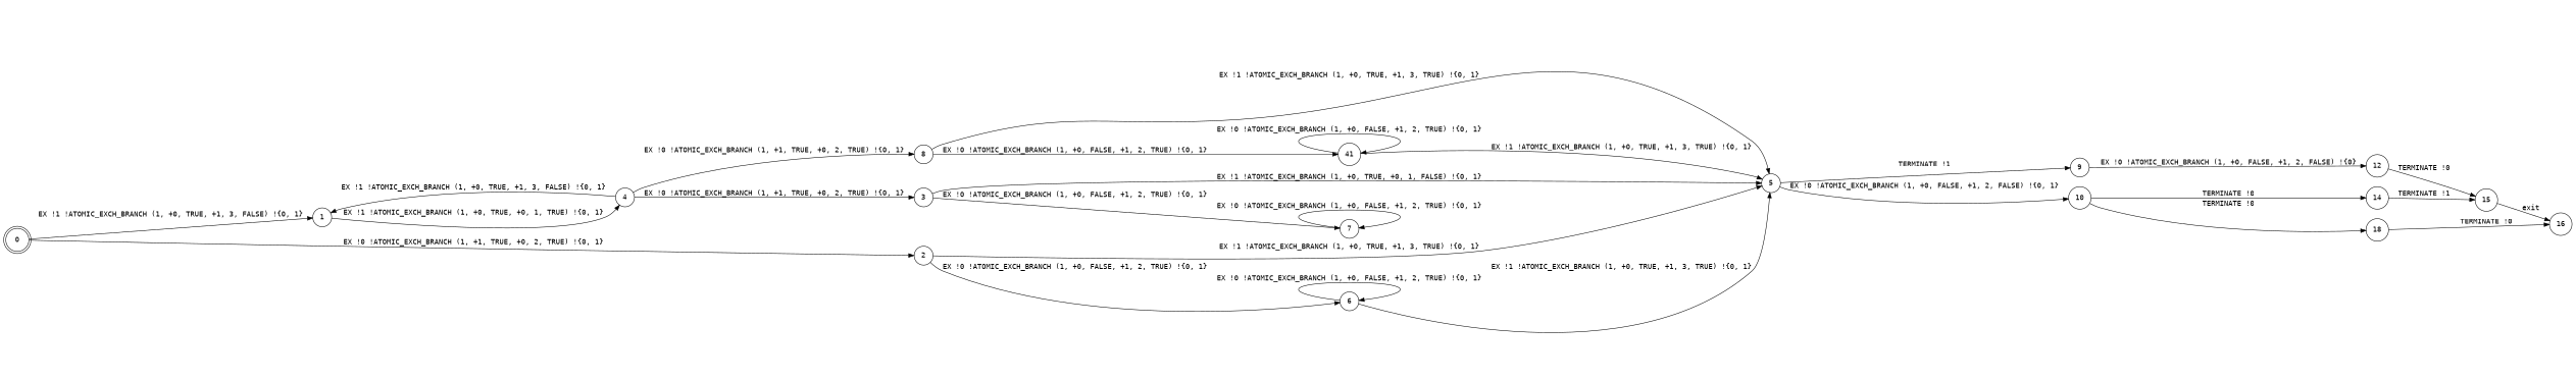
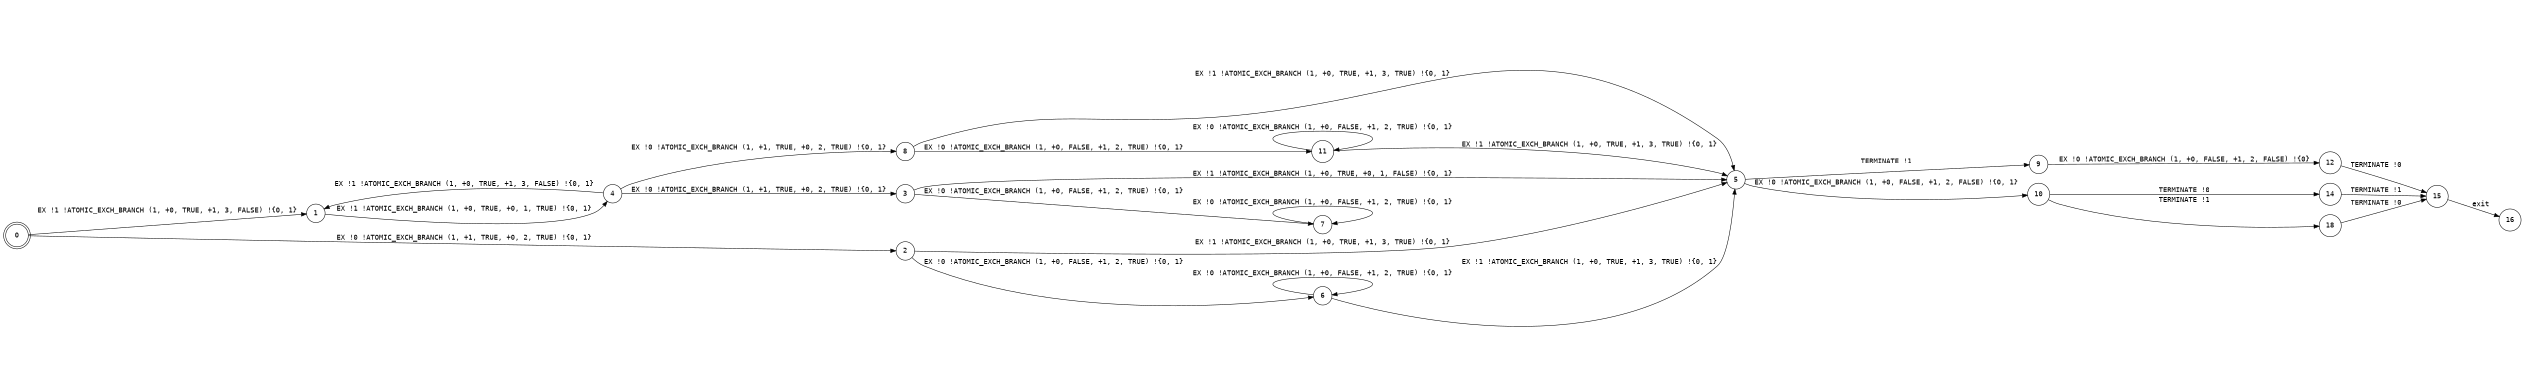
  digraph {
    fontname="DejaVu Sans Mono"
    rankdir=LR
    node [fontname="DejaVu Sans Mono" shape=circle]
    edge [fontname="DejaVu Sans Mono"]
    0 [peripheries=2]
    1
    2
    4
    5
    6
    3
    7
    8
    9
    10
-   11 [label=41]
+   11
    12
    n14 [label=18]
    14
    15
    16
    0 -> 1 [label="EX !1 !ATOMIC_EXCH_BRANCH (1, +0, TRUE, +1, 3, FALSE) !{0, 1}"]
    0 -> 2 [label="EX !0 !ATOMIC_EXCH_BRANCH (1, +1, TRUE, +0, 2, TRUE) !{0, 1}"]
    1 -> 4 [label="EX !1 !ATOMIC_EXCH_BRANCH (1, +0, TRUE, +0, 1, TRUE) !{0, 1}"]
    2 -> 5 [label="EX !1 !ATOMIC_EXCH_BRANCH (1, +0, TRUE, +1, 3, TRUE) !{0, 1}"]
    2 -> 6 [label="EX !0 !ATOMIC_EXCH_BRANCH (1, +0, FALSE, +1, 2, TRUE) !{0, 1}"]
    4 -> 1 [label="EX !1 !ATOMIC_EXCH_BRANCH (1, +0, TRUE, +1, 3, FALSE) !{0, 1}"]
    4 -> 3 [label="EX !0 !ATOMIC_EXCH_BRANCH (1, +1, TRUE, +0, 2, TRUE) !{0, 1}"]
    4 -> 8 [label="EX !0 !ATOMIC_EXCH_BRANCH (1, +1, TRUE, +0, 2, TRUE) !{0, 1}"]
    5 -> 9 [label="TERMINATE !1"]
    5 -> 10 [label="EX !0 !ATOMIC_EXCH_BRANCH (1, +0, FALSE, +1, 2, FALSE) !{0, 1}"]
    6 -> 5 [label="EX !1 !ATOMIC_EXCH_BRANCH (1, +0, TRUE, +1, 3, TRUE) !{0, 1}"]
    6 -> 6 [label="EX !0 !ATOMIC_EXCH_BRANCH (1, +0, FALSE, +1, 2, TRUE) !{0, 1}"]
    3 -> 5 [label="EX !1 !ATOMIC_EXCH_BRANCH (1, +0, TRUE, +0, 1, FALSE) !{0, 1}"]
    3 -> 7 [label="EX !0 !ATOMIC_EXCH_BRANCH (1, +0, FALSE, +1, 2, TRUE) !{0, 1}"]
    7 -> 7 [label="EX !0 !ATOMIC_EXCH_BRANCH (1, +0, FALSE, +1, 2, TRUE) !{0, 1}"]
    8 -> 5 [label="EX !1 !ATOMIC_EXCH_BRANCH (1, +0, TRUE, +1, 3, TRUE) !{0, 1}"]
    8 -> 11 [label="EX !0 !ATOMIC_EXCH_BRANCH (1, +0, FALSE, +1, 2, TRUE) !{0, 1}"]
    9 -> 12 [label="EX !0 !ATOMIC_EXCH_BRANCH (1, +0, FALSE, +1, 2, FALSE) !{0}"]
-   10 -> n14 [label="TERMINATE !0"]
+   10 -> n14 [label="TERMINATE !1"]
    10 -> 14 [label="TERMINATE !0"]
    11 -> 5 [label="EX !1 !ATOMIC_EXCH_BRANCH (1, +0, TRUE, +1, 3, TRUE) !{0, 1}"]
    11 -> 11 [label="EX !0 !ATOMIC_EXCH_BRANCH (1, +0, FALSE, +1, 2, TRUE) !{0, 1}"]
    12 -> 15 [label="TERMINATE !0"]
-   n14 -> 16 [label="TERMINATE !0"]
+   n14 -> 15 [label="TERMINATE !0"]
    14 -> 15 [label="TERMINATE !1"]
    15 -> 16 [label=exit]
  }
